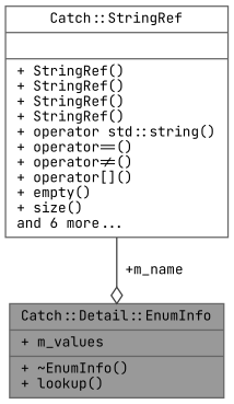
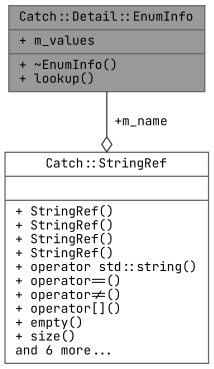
  digraph {
    fontname="JetBrains Mono"
    node [color=gray40 fontname="JetBrains Mono" fontsize=10 shape=record style=filled]
    n1 [fillcolor=grey60 fontcolor=black height=0.2 label="{Catch::Detail::EnumInfo\n|+ m_values\l|+ ~EnumInfo()\l+ lookup()\l}" width=0.4]
    n2 [fillcolor=white height=0.2 label="{Catch::StringRef\n||+ StringRef()\l+ StringRef()\l+ StringRef()\l+ StringRef()\l+ operator std::string()\l+ operator==()\l+ operator!=()\l+ operator[]()\l+ empty()\l+ size()\land 6 more...\l}" width=0.4]
-   n2 -> n1 [arrowhead=odiamond color=grey25 fontname="JetBrains Mono" fontsize=10 label=" +m_name" labelfontname=Helvetica labelfontsize=10 style=solid]
+   n1 -> n2 [arrowhead=odiamond color=grey25 fontname="JetBrains Mono" fontsize=10 label=" +m_name" labelfontname=Helvetica labelfontsize=10 style=solid]
  }
